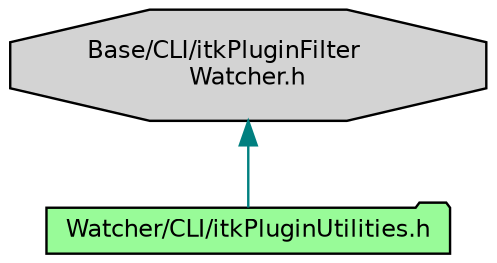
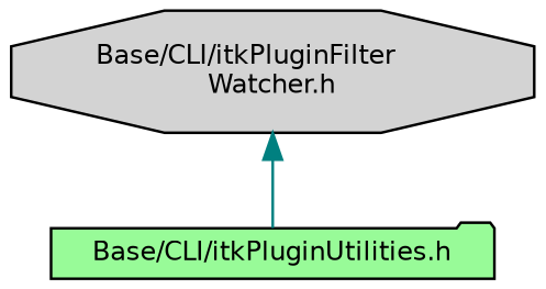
  digraph {
    node [color=black fontname=Helvetica fontsize=10 style=filled]
    n1 [fillcolor=lightgrey fontcolor=black height=0.2 label="Base/CLI/itkPluginFilter\lWatcher.h" shape=octagon width=0.4]
-   n2 [height=0.2 label="Watcher/CLI/itkPluginUtilities.h" shape=folder width=0.4 fillcolor=palegreen]
+   n2 [height=0.2 label="Base/CLI/itkPluginUtilities.h" shape=folder width=0.4 fillcolor=palegreen]
    n1 -> n2 [color=teal dir=back fontname=Helvetica fontsize=10 labelfontname=Helvetica labelfontsize=10 style=solid]
  }
